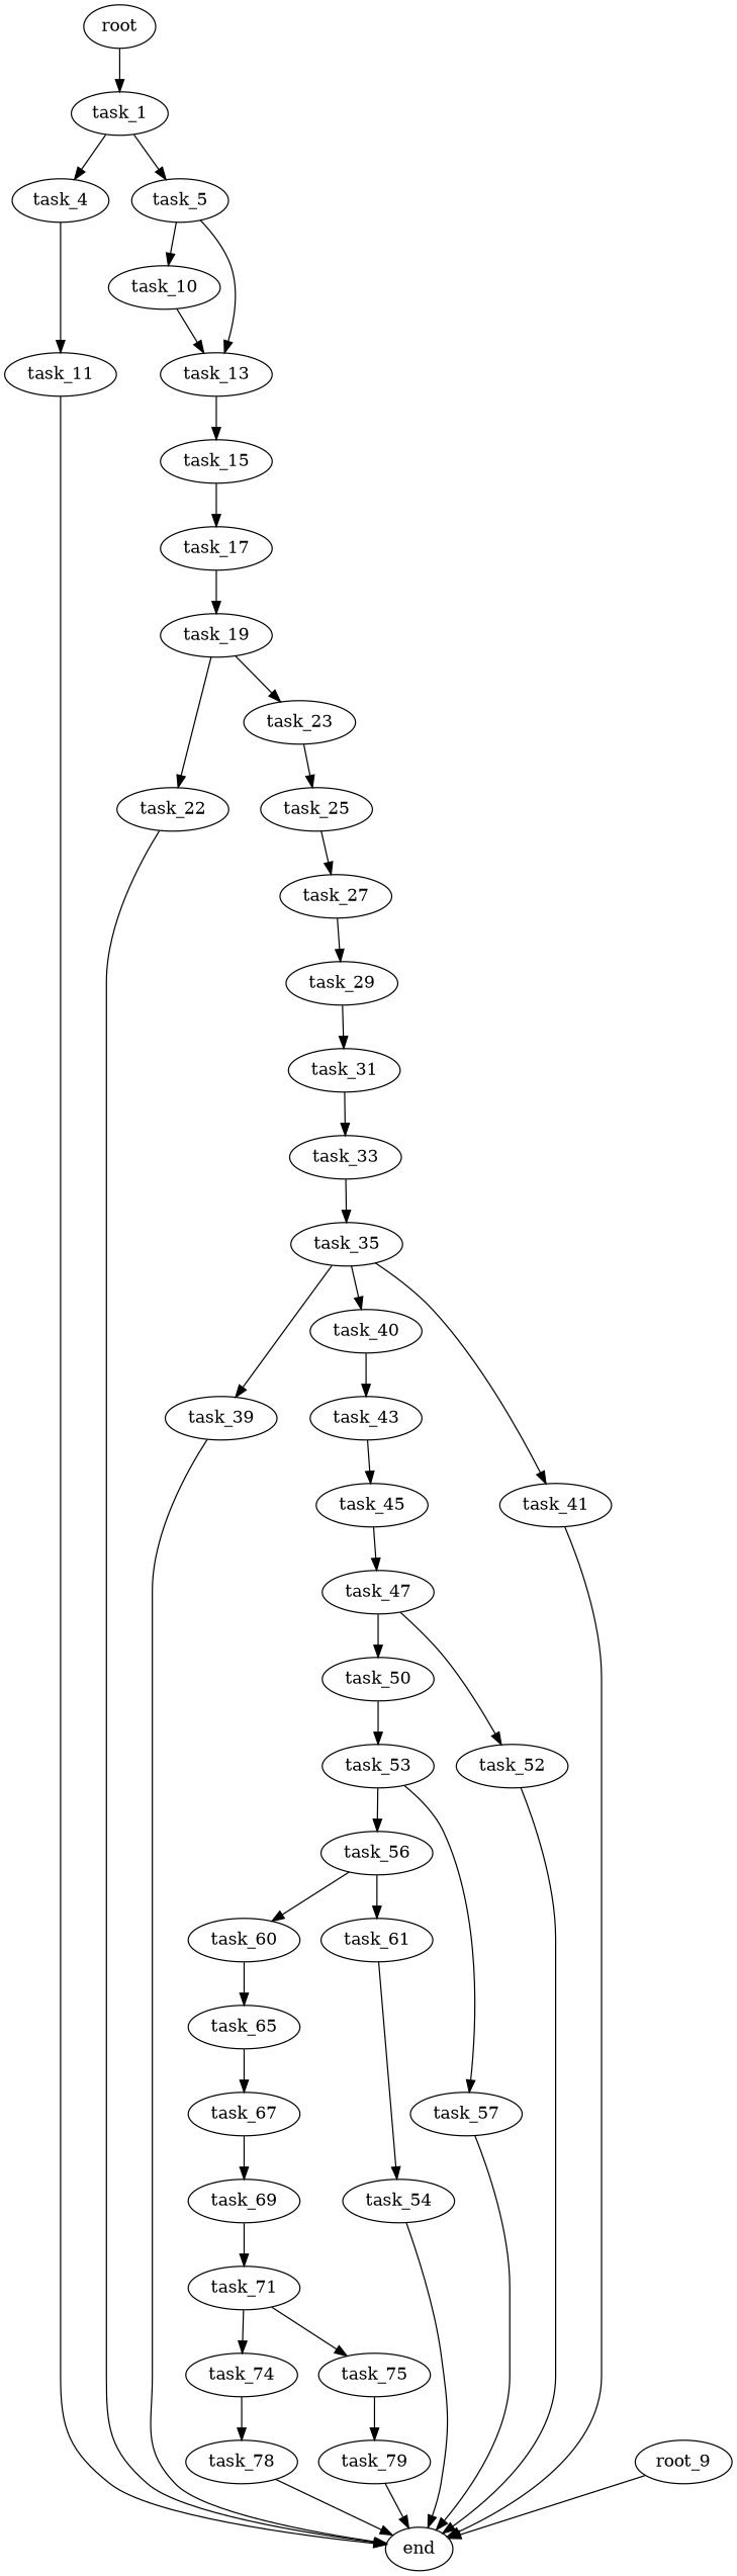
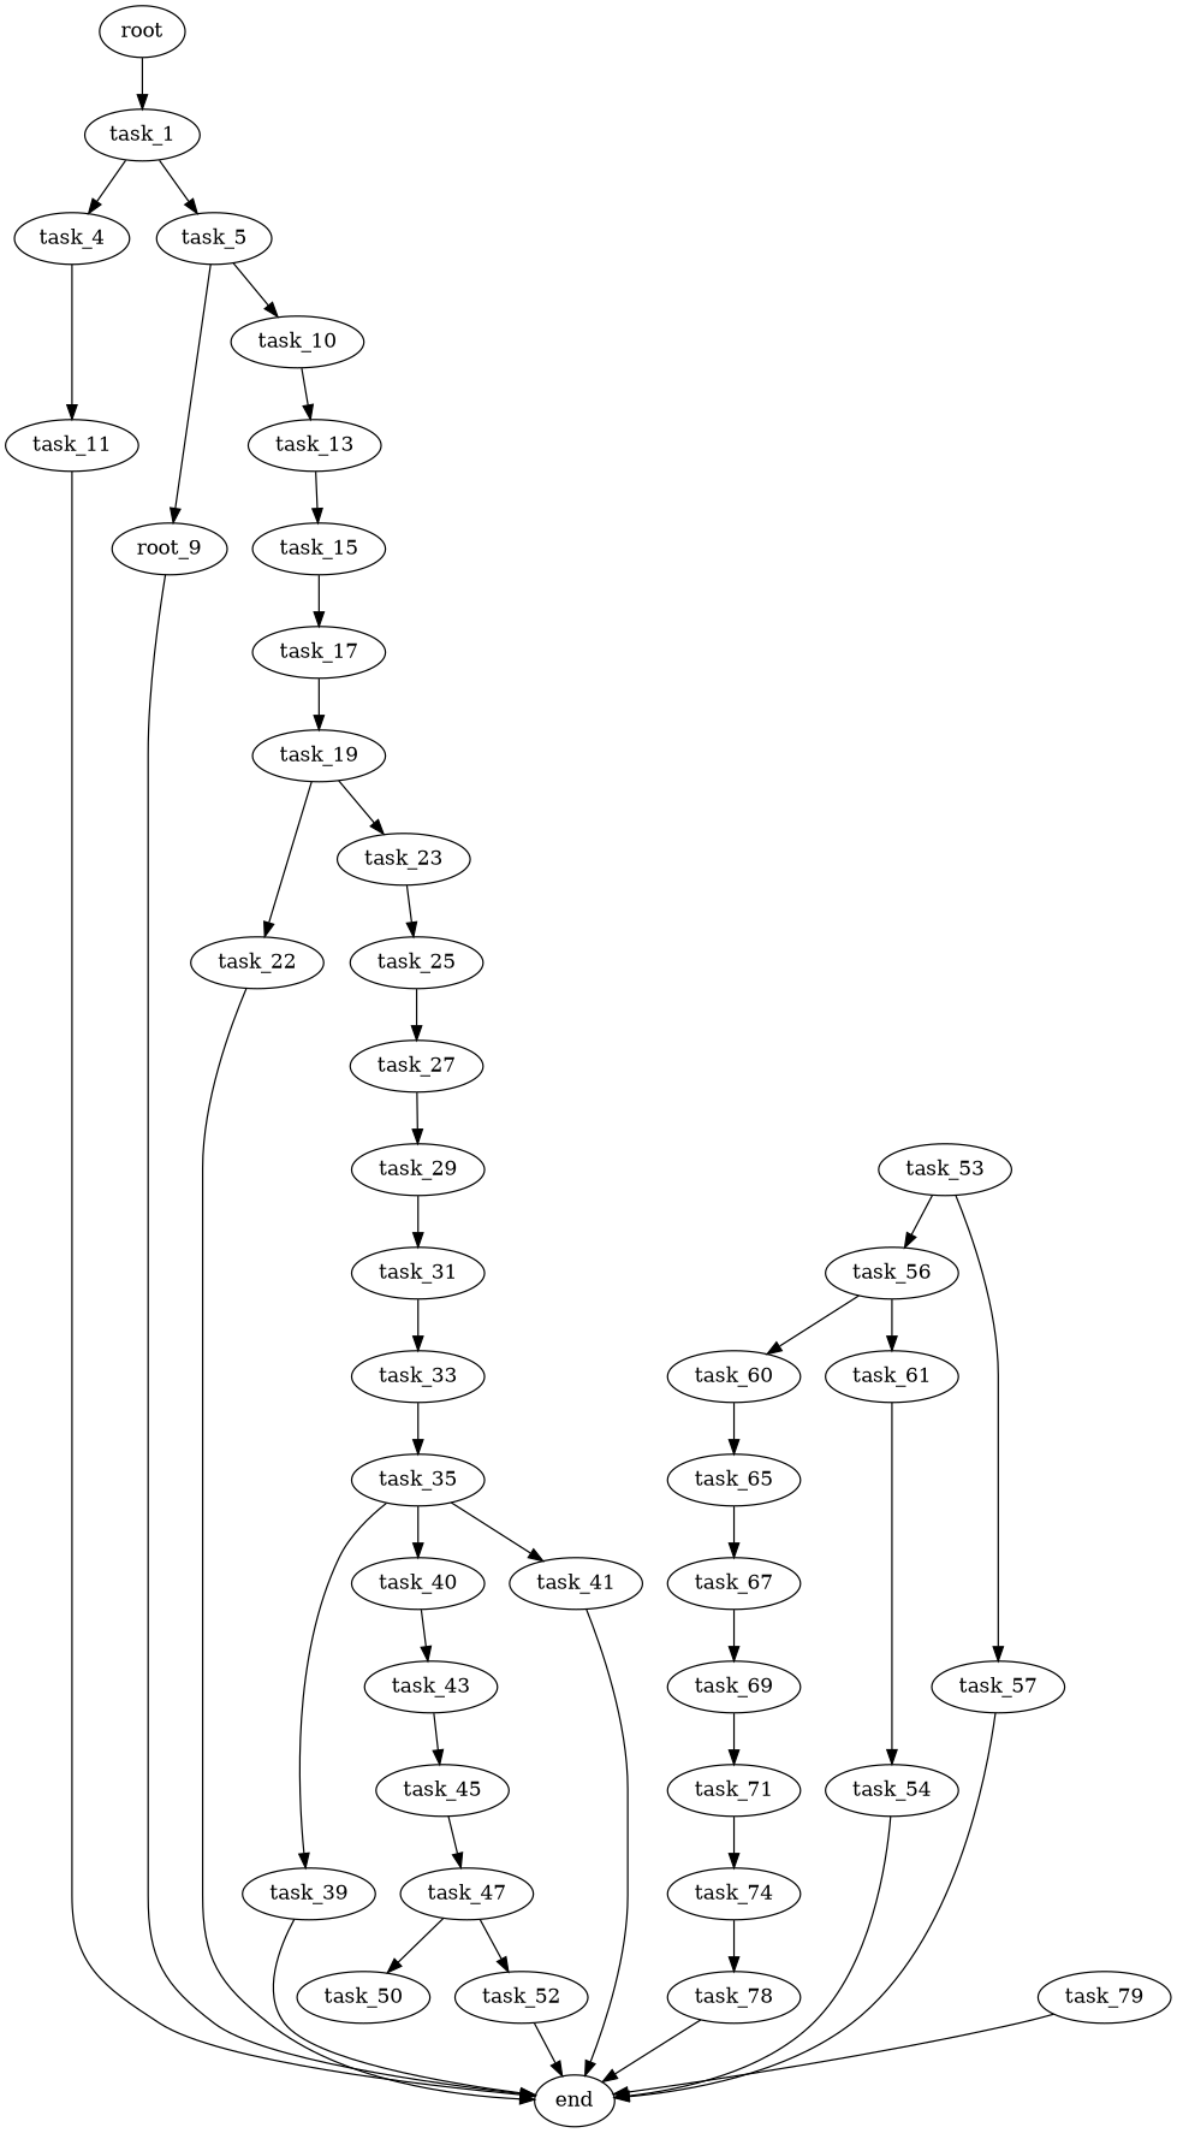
  digraph {
    root
    task_1
    task_4
    task_5
    task_11
    n6 [label=root_9]
    task_10
    end
    task_13
    task_15
    task_17
    task_19
    task_22
    task_23
    task_25
    task_27
    task_29
    task_31
    task_33
    task_35
    task_39
    task_40
    task_41
    task_43
    task_45
    task_47
    task_50
    n28 [label=task_52]
    task_53
    task_56
    task_57
    task_60
    task_61
    task_65
    n35 [label=task_54]
    task_67
    task_69
    task_71
    task_74
-   task_75
    task_78
    task_79
    root -> task_1
    task_1 -> task_4
    task_1 -> task_5
    task_4 -> task_11
-   task_5 -> task_13
+   task_5 -> n6
    task_5 -> task_10
    task_11 -> end
    n6 -> end
    task_10 -> task_13
    task_13 -> task_15
    task_15 -> task_17
    task_17 -> task_19
    task_19 -> task_22
    task_19 -> task_23
    task_22 -> end
    task_23 -> task_25
    task_25 -> task_27
    task_27 -> task_29
    task_29 -> task_31
    task_31 -> task_33
    task_33 -> task_35
    task_35 -> task_39
    task_35 -> task_40
    task_35 -> task_41
    task_39 -> end
    task_40 -> task_43
    task_41 -> end
    task_43 -> task_45
    task_45 -> task_47
    task_47 -> task_50
    task_47 -> n28
-   task_50 -> task_53
    n28 -> end
    task_53 -> task_56
    task_53 -> task_57
    task_56 -> task_60
    task_56 -> task_61
    task_57 -> end
    task_60 -> task_65
    task_61 -> n35
    task_65 -> task_67
    n35 -> end
    task_67 -> task_69
    task_69 -> task_71
    task_71 -> task_74
-   task_71 -> task_75
    task_74 -> task_78
-   task_75 -> task_79
    task_78 -> end
    task_79 -> end
  }
